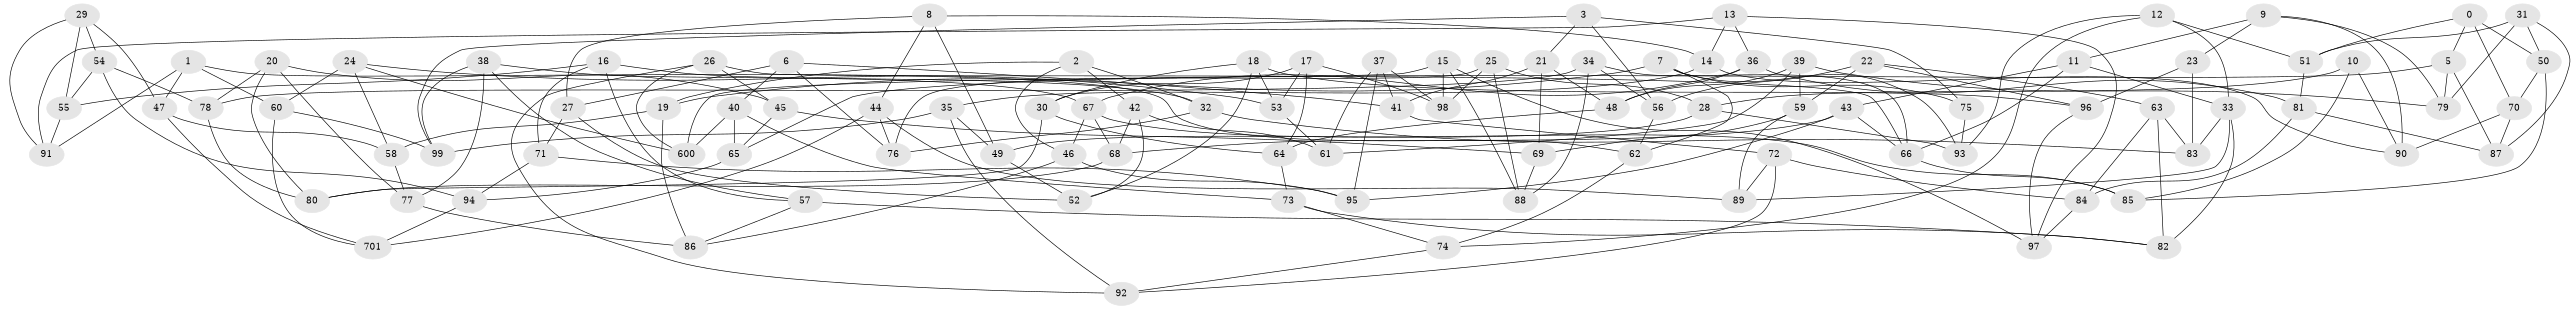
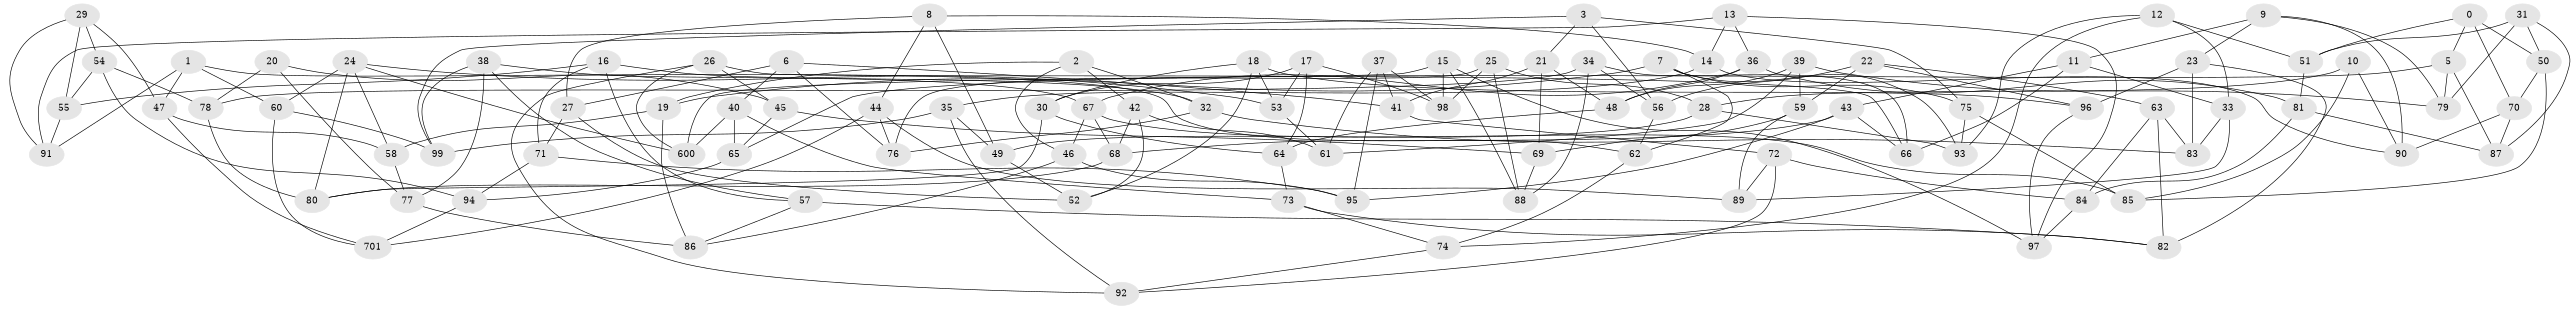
  graph {
    node [color=gray90 style=filled]
    1
    47
    60
    62
    91
    58
    n7 [label=701]
    99
    74
    2
    19
    32
    42
    46
    86
    76
    83
    52
    61
    68
    95
    3
    21
    56
    75
    41
    48
    69
    93
    85
    n31 [label=0]
    5
    50
    51
    70
    65
    79
    87
    81
    90
    94
    6
    27
    40
    71
    n46 [label=600]
    73
    72
    7
    8
    14
    44
    49
    35
    89
    9
    11
    23
    33
    43
    66
    96
    82
    10
    28
    12
    92
    13
    36
    97
    67
    15
    88
    98
    16
    55
    57
    17
    30
    53
    64
    80
    18
    77
    20
    45
    78
    22
    59
    63
    84
    24
    25
    26
    29
    54
    31
    34
    37
    38
    39
    1 -- 47
    1 -- 60
    1 -- 62
    1 -- 91
    47 -- 58
    47 -- n7
    60 -- n7
    60 -- 99
    62 -- 74
    58 -- 77
    74 -- 92
    2 -- 19
    2 -- 32
    2 -- 42
    2 -- 46
    19 -- 58
    19 -- 86
    32 -- 76
    32 -- 83
    42 -- 52
    42 -- 61
    42 -- 68
    46 -- 86
    46 -- 95
    68 -- 80
    3 -- 99
    3 -- 21
    3 -- 56
    3 -- 75
    21 -- 41
    21 -- 48
    21 -- 69
    56 -- 62
    75 -- 93
-   66 -- 85
+   75 -- 85
    41 -- 72
    48 -- 64
    69 -- 88
    n31 -- 5
    n31 -- 50
    n31 -- 51
    n31 -- 70
    5 -- 65
    5 -- 79
    5 -- 87
    50 -- 85
    50 -- 70
    51 -- 81
    70 -- 87
    70 -- 90
    65 -- 94
    81 -- 87
    81 -- 84
    94 -- n7
    6 -- 76
    6 -- 41
    6 -- 27
    6 -- 40
    27 -- 52
    27 -- 71
    40 -- 65
    40 -- n46
    40 -- 73
    71 -- 95
    71 -- 94
    73 -- 74
    73 -- 82
    72 -- 89
    72 -- 92
    72 -- 84
    7 -- 62
    7 -- 19
    7 -- 75
    7 -- 93
    8 -- 27
    8 -- 14
    8 -- 44
    8 -- 49
    14 -- 90
    14 -- 35
    44 -- n7
    44 -- 76
    44 -- 89
    49 -- 52
    35 -- 99
    35 -- 49
    35 -- 92
    9 -- 79
    9 -- 90
    9 -- 11
    9 -- 23
    11 -- 33
    11 -- 43
    11 -- 66
    23 -- 83
    23 -- 96
-   33 -- 82
+   23 -- 82
    33 -- 83
    33 -- 89
    43 -- 68
    43 -- 95
    43 -- 66
    96 -- 97
    10 -- 85
    10 -- 90
    10 -- 28
    28 -- 93
    28 -- 49
    12 -- 74
    12 -- 93
    12 -- 51
    12 -- 33
    13 -- 91
    13 -- 14
    13 -- 36
    13 -- 97
    36 -- 48
    36 -- 81
    36 -- 67
    67 -- 46
    67 -- 68
    67 -- 85
    15 -- n46
    15 -- 97
    15 -- 88
    15 -- 98
    16 -- 32
    16 -- 71
    16 -- 55
    16 -- 57
    55 -- 91
    57 -- 86
    57 -- 82
    17 -- 98
    17 -- 30
    17 -- 53
    17 -- 64
    30 -- 64
    30 -- 80
    53 -- 61
    64 -- 73
    18 -- 52
    18 -- 96
    18 -- 30
    18 -- 53
    77 -- 86
-   20 -- 80
+   24 -- 80
    20 -- 77
    20 -- 45
    20 -- 78
    45 -- 69
    45 -- 65
    78 -- 80
    22 -- 56
    22 -- 96
    22 -- 59
    22 -- 63
    59 -- 69
    59 -- 89
    63 -- 83
    63 -- 82
    63 -- 84
    84 -- 97
    24 -- 60
    24 -- 58
    24 -- n46
    24 -- 53
    25 -- 76
    25 -- 28
    25 -- 88
    25 -- 98
    26 -- n46
    26 -- 66
    26 -- 92
    26 -- 45
    29 -- 47
    29 -- 91
    29 -- 55
    29 -- 54
    54 -- 94
    54 -- 55
    54 -- 78
    31 -- 50
    31 -- 51
    31 -- 79
    31 -- 87
    34 -- 56
    34 -- 66
    34 -- 88
    34 -- 78
    37 -- 61
    37 -- 95
    37 -- 41
    37 -- 98
    38 -- 99
    38 -- 67
    38 -- 57
    38 -- 77
    39 -- 61
    39 -- 48
    39 -- 79
    39 -- 59
  }
